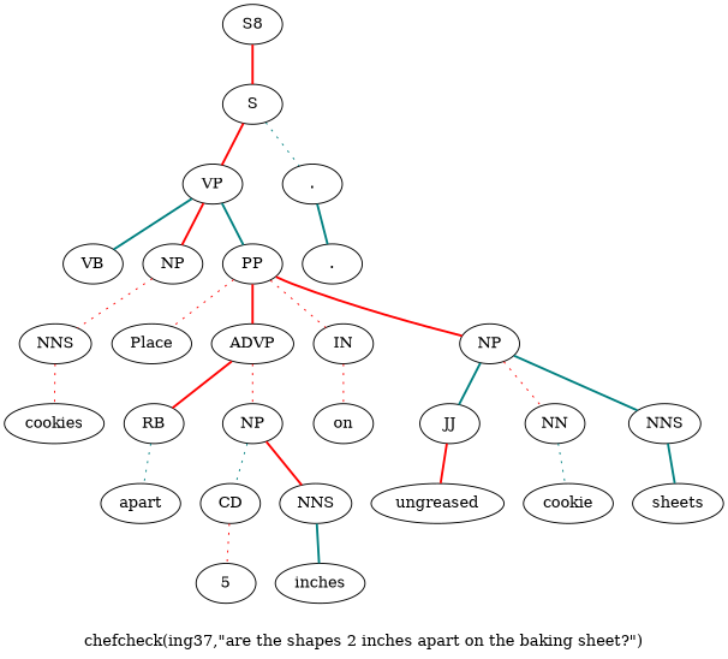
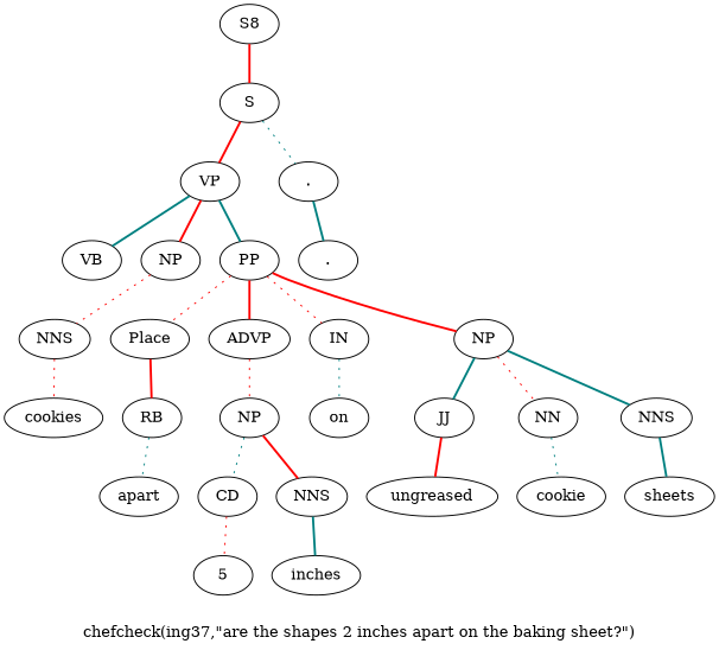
  graph {
    label="chefcheck(ing37,\"are the shapes 2 inches apart on the baking sheet?\")"
    edge [color=red style=bold]
    n1 [label=S8]
    n2 [label=S]
    n3 [label=VP]
    n4 [label="."]
    n5 [label=VB]
    n6 [label=NP]
    n7 [label=PP]
    n8 [label="."]
    n9 [label=NNS]
    n10 [label=Place]
    n11 [label=ADVP]
    n12 [label=IN]
    n13 [label=NP]
    n14 [label=cookies]
    n15 [label=NP]
    n16 [label=RB]
    n17 [label=on]
    n18 [label=JJ]
    n19 [label=NN]
    n20 [label=NNS]
    n21 [label=CD]
    n22 [label=NNS]
    n23 [label=apart]
    n24 [label=5]
    n25 [label=inches]
    n26 [label=ungreased]
    n27 [label=cookie]
    n28 [label=sheets]
    n1 -- n2
    n2 -- n3
    n2 -- n4 [color=teal style=dotted]
    n3 -- n5 [color=teal]
    n3 -- n6
    n3 -- n7 [color=teal]
    n4 -- n8 [color=teal]
    n6 -- n9 [style=dotted]
    n7 -- n10 [style=dotted]
    n7 -- n11
    n7 -- n12 [style=dotted]
    n7 -- n13
    n9 -- n14 [style=dotted]
    n11 -- n15 [style=dotted]
-   n11 -- n16
-   n12 -- n17 [style=dotted]
+   n10 -- n16
+   n12 -- n17 [color=teal style=dotted]
    n13 -- n18 [color=teal]
    n13 -- n19 [style=dotted]
    n13 -- n20 [color=teal]
    n15 -- n21 [color=teal style=dotted]
    n15 -- n22
    n16 -- n23 [color=teal style=dotted]
    n18 -- n26
    n19 -- n27 [color=teal style=dotted]
    n20 -- n28 [color=teal]
    n21 -- n24 [style=dotted]
    n22 -- n25 [color=teal]
  }
